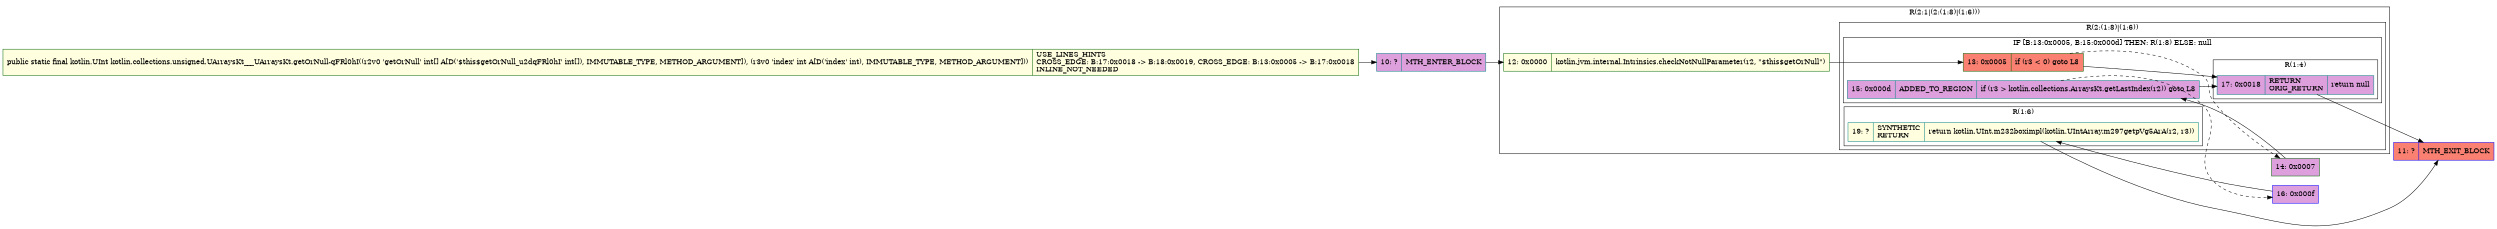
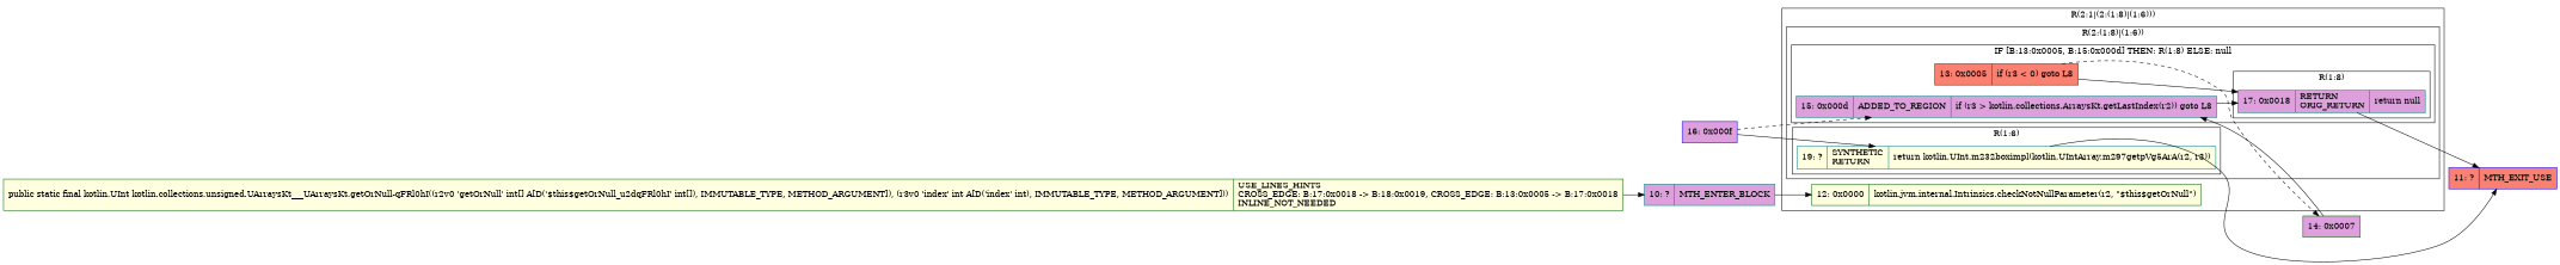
  digraph {
    rankdir=LR
    node [color=teal fillcolor=plum shape=record style=filled]
    n1 [label="{17\:\ 0x0018|RETURN\lORIG_RETURN\l|return null\l}"]
    n2 [color=darkgreen fillcolor=salmon label="{13\:\ 0x0005|if (r3 \< 0) goto L8\l}"]
    n3 [label="{15\:\ 0x000d|ADDED_TO_REGION\l|if (r3 \> kotlin.collections.ArraysKt.getLastIndex(r2)) goto L8\l}"]
    n4 [fillcolor=lightyellow label="{19\:\ ?|SYNTHETIC\lRETURN\l|return kotlin.UInt.m232boximpl(kotlin.UIntArray.m297getpVg5ArA(r2, r3))\l}"]
    n5 [color=darkgreen fillcolor=lightyellow label="{12\:\ 0x0000|kotlin.jvm.internal.Intrinsics.checkNotNullParameter(r2, \"$this$getOrNull\")\l}"]
-   n6 [color=blue fillcolor=salmon label="{11\:\ ?|MTH_EXIT_BLOCK\l}"]
+   n6 [color=blue fillcolor=salmon label="{11\:\ ?|MTH_EXIT_USE\l}"]
    n7 [color=darkgreen label="{14\:\ 0x0007}"]
    n8 [color=blue label="{16\:\ 0x000f}"]
    n9 [label="{10\:\ ?|MTH_ENTER_BLOCK\l}"]
    n10 [color=darkgreen fillcolor=lightyellow label="{public static final kotlin.UInt kotlin.collections.unsigned.UArraysKt___UArraysKt.getOrNull\-qFRl0hI((r2v0 'getOrNull' int[] A[D('$this$getOrNull_u2dqFRl0hI' int[]), IMMUTABLE_TYPE, METHOD_ARGUMENT]), (r3v0 'index' int A[D('index' int), IMMUTABLE_TYPE, METHOD_ARGUMENT]))  | USE_LINES_HINTS\lCROSS_EDGE: B:17:0x0018 \-\> B:18:0x0019, CROSS_EDGE: B:13:0x0005 \-\> B:17:0x0018\lINLINE_NOT_NEEDED\l}"]
    subgraph cluster_1 {
      label="R(2:1|(2:(1:8)|(1:6)))"
      n5
      subgraph cluster_2 {
        label="R(2:(1:8)|(1:6))"
        subgraph cluster_3 {
          label="IF [B:13:0x0005, B:15:0x000d] THEN: R(1:8) ELSE: null"
          n2
          n3
          subgraph cluster_4 {
-           label="R(1:4)"
+           label="R(1:8)"
            n1
          }
        }
        subgraph cluster_5 {
          label="R(1:6)"
          n4
        }
      }
    }
    n1 -> n6
    n2 -> n1
    n2 -> n7 [style=dashed]
    n3 -> n1
-   n3 -> n8 [style=dashed]
+   n8 -> n3 [style=dashed]
    n4 -> n6
-   n5 -> n2
    n7 -> n3
    n8 -> n4
    n9 -> n5
    n10 -> n9
  }
